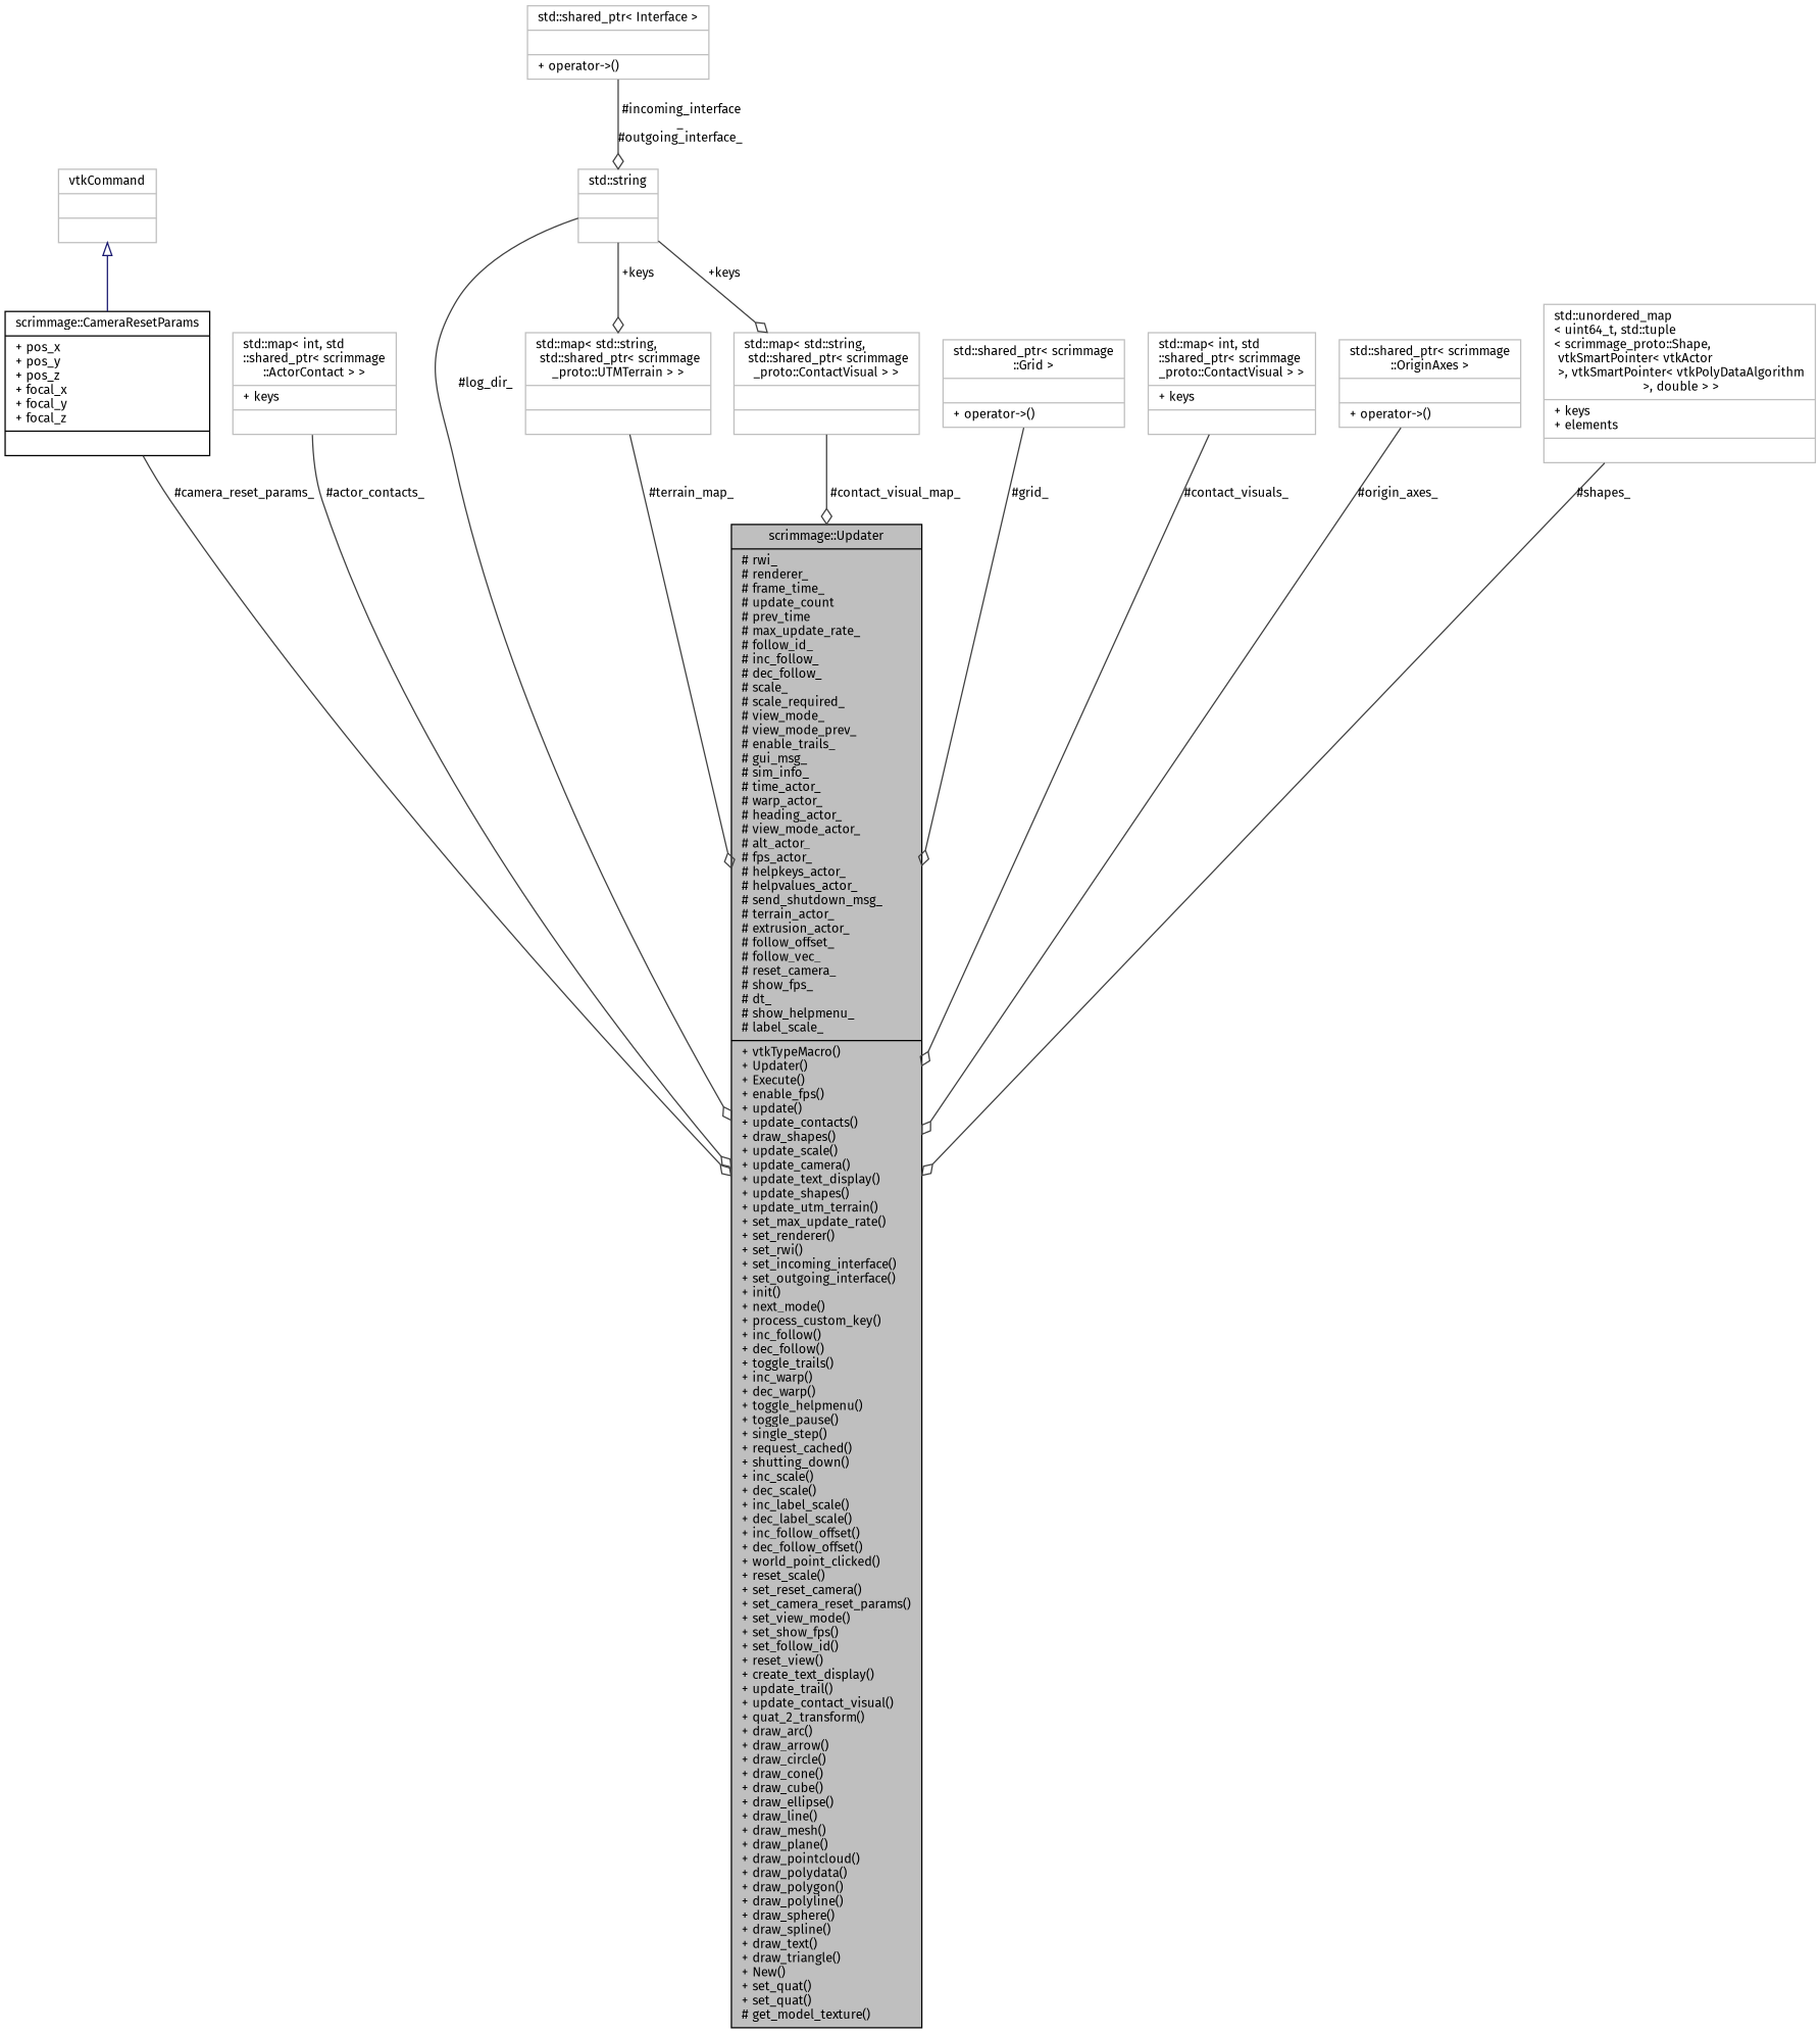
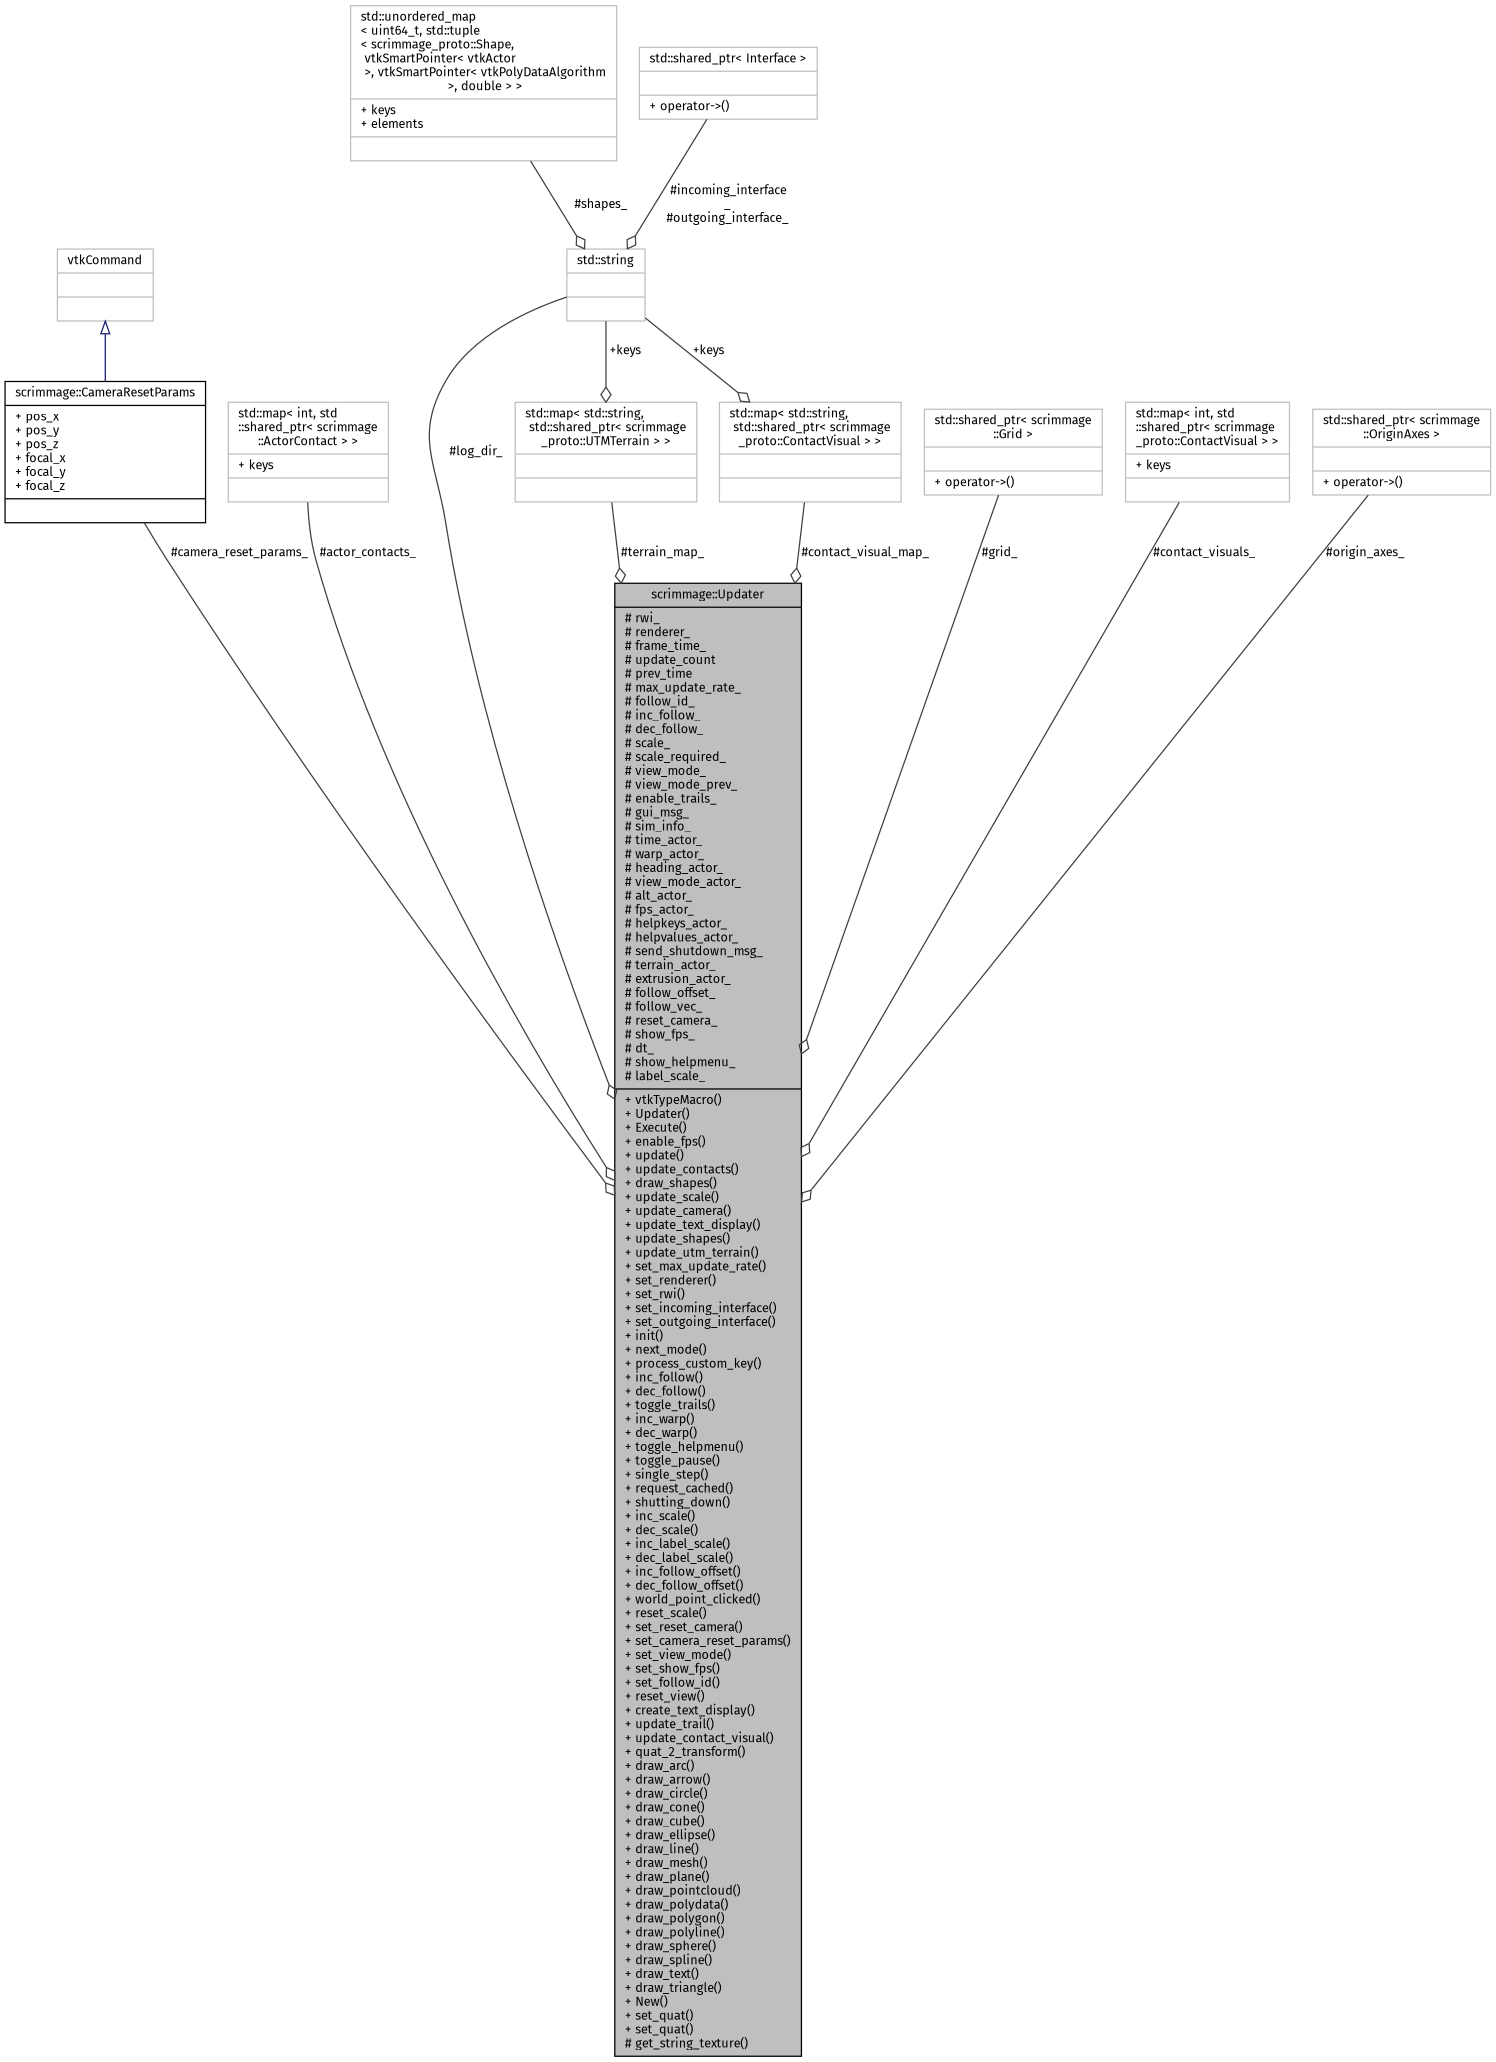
  digraph {
    fontname="Fira Sans"
    node [color=grey75 fillcolor=white fontname="Fira Sans" fontsize=10 shape=record style=filled]
    edge [color=grey25 fontname="Fira Sans" fontsize=10 labelfontname=Helvetica labelfontsize=10 style=solid arrowhead=odiamond]
-   n1 [color=black fillcolor=grey75 fontcolor=black height=0.2 label="{scrimmage::Updater\n|# rwi_\l# renderer_\l# frame_time_\l# update_count\l# prev_time\l# max_update_rate_\l# follow_id_\l# inc_follow_\l# dec_follow_\l# scale_\l# scale_required_\l# view_mode_\l# view_mode_prev_\l# enable_trails_\l# gui_msg_\l# sim_info_\l# time_actor_\l# warp_actor_\l# heading_actor_\l# view_mode_actor_\l# alt_actor_\l# fps_actor_\l# helpkeys_actor_\l# helpvalues_actor_\l# send_shutdown_msg_\l# terrain_actor_\l# extrusion_actor_\l# follow_offset_\l# follow_vec_\l# reset_camera_\l# show_fps_\l# dt_\l# show_helpmenu_\l# label_scale_\l|+ vtkTypeMacro()\l+ Updater()\l+ Execute()\l+ enable_fps()\l+ update()\l+ update_contacts()\l+ draw_shapes()\l+ update_scale()\l+ update_camera()\l+ update_text_display()\l+ update_shapes()\l+ update_utm_terrain()\l+ set_max_update_rate()\l+ set_renderer()\l+ set_rwi()\l+ set_incoming_interface()\l+ set_outgoing_interface()\l+ init()\l+ next_mode()\l+ process_custom_key()\l+ inc_follow()\l+ dec_follow()\l+ toggle_trails()\l+ inc_warp()\l+ dec_warp()\l+ toggle_helpmenu()\l+ toggle_pause()\l+ single_step()\l+ request_cached()\l+ shutting_down()\l+ inc_scale()\l+ dec_scale()\l+ inc_label_scale()\l+ dec_label_scale()\l+ inc_follow_offset()\l+ dec_follow_offset()\l+ world_point_clicked()\l+ reset_scale()\l+ set_reset_camera()\l+ set_camera_reset_params()\l+ set_view_mode()\l+ set_show_fps()\l+ set_follow_id()\l+ reset_view()\l+ create_text_display()\l+ update_trail()\l+ update_contact_visual()\l+ quat_2_transform()\l+ draw_arc()\l+ draw_arrow()\l+ draw_circle()\l+ draw_cone()\l+ draw_cube()\l+ draw_ellipse()\l+ draw_line()\l+ draw_mesh()\l+ draw_plane()\l+ draw_pointcloud()\l+ draw_polydata()\l+ draw_polygon()\l+ draw_polyline()\l+ draw_sphere()\l+ draw_spline()\l+ draw_text()\l+ draw_triangle()\l+ New()\l+ set_quat()\l+ set_quat()\l# get_model_texture()\l}" width=0.4]
+   n1 [color=black fillcolor=grey75 fontcolor=black height=0.2 label="{scrimmage::Updater\n|# rwi_\l# renderer_\l# frame_time_\l# update_count\l# prev_time\l# max_update_rate_\l# follow_id_\l# inc_follow_\l# dec_follow_\l# scale_\l# scale_required_\l# view_mode_\l# view_mode_prev_\l# enable_trails_\l# gui_msg_\l# sim_info_\l# time_actor_\l# warp_actor_\l# heading_actor_\l# view_mode_actor_\l# alt_actor_\l# fps_actor_\l# helpkeys_actor_\l# helpvalues_actor_\l# send_shutdown_msg_\l# terrain_actor_\l# extrusion_actor_\l# follow_offset_\l# follow_vec_\l# reset_camera_\l# show_fps_\l# dt_\l# show_helpmenu_\l# label_scale_\l|+ vtkTypeMacro()\l+ Updater()\l+ Execute()\l+ enable_fps()\l+ update()\l+ update_contacts()\l+ draw_shapes()\l+ update_scale()\l+ update_camera()\l+ update_text_display()\l+ update_shapes()\l+ update_utm_terrain()\l+ set_max_update_rate()\l+ set_renderer()\l+ set_rwi()\l+ set_incoming_interface()\l+ set_outgoing_interface()\l+ init()\l+ next_mode()\l+ process_custom_key()\l+ inc_follow()\l+ dec_follow()\l+ toggle_trails()\l+ inc_warp()\l+ dec_warp()\l+ toggle_helpmenu()\l+ toggle_pause()\l+ single_step()\l+ request_cached()\l+ shutting_down()\l+ inc_scale()\l+ dec_scale()\l+ inc_label_scale()\l+ dec_label_scale()\l+ inc_follow_offset()\l+ dec_follow_offset()\l+ world_point_clicked()\l+ reset_scale()\l+ set_reset_camera()\l+ set_camera_reset_params()\l+ set_view_mode()\l+ set_show_fps()\l+ set_follow_id()\l+ reset_view()\l+ create_text_display()\l+ update_trail()\l+ update_contact_visual()\l+ quat_2_transform()\l+ draw_arc()\l+ draw_arrow()\l+ draw_circle()\l+ draw_cone()\l+ draw_cube()\l+ draw_ellipse()\l+ draw_line()\l+ draw_mesh()\l+ draw_plane()\l+ draw_pointcloud()\l+ draw_polydata()\l+ draw_polygon()\l+ draw_polyline()\l+ draw_sphere()\l+ draw_spline()\l+ draw_text()\l+ draw_triangle()\l+ New()\l+ set_quat()\l+ set_quat()\l# get_string_texture()\l}" width=0.4]
    n2 [height=0.2 label="{vtkCommand\n||}" width=0.4]
    n3 [color=black height=0.2 label="{scrimmage::CameraResetParams\n|+ pos_x\l+ pos_y\l+ pos_z\l+ focal_x\l+ focal_y\l+ focal_z\l|}" width=0.4]
    n4 [height=0.2 label="{std::map\< int, std\l::shared_ptr\< scrimmage\l::ActorContact \> \>\n|+ keys\l|}" width=0.4]
    n5 [height=0.2 label="{std::map\< std::string,\l std::shared_ptr\< scrimmage\l_proto::UTMTerrain \> \>\n||}" width=0.4]
    n6 [height=0.2 label="{std::string\n||}" width=0.4]
    n7 [height=0.2 label="{std::map\< std::string,\l std::shared_ptr\< scrimmage\l_proto::ContactVisual \> \>\n||}" width=0.4]
    n8 [height=0.2 label="{std::shared_ptr\< scrimmage\l::Grid \>\n||+ operator-\>()\l}" width=0.4]
    n9 [height=0.2 label="{std::map\< int, std\l::shared_ptr\< scrimmage\l_proto::ContactVisual \> \>\n|+ keys\l|}" width=0.4]
    n10 [height=0.2 label="{std::shared_ptr\< scrimmage\l::OriginAxes \>\n||+ operator-\>()\l}" width=0.4]
    n11 [height=0.2 label="{std::unordered_map\l\< uint64_t, std::tuple\l\< scrimmage_proto::Shape,\l vtkSmartPointer\< vtkActor\l \>, vtkSmartPointer\< vtkPolyDataAlgorithm\l \>, double \> \>\n|+ keys\l+ elements\l|}" width=0.4]
    n12 [height=0.2 label="{std::shared_ptr\< Interface \>\n||+ operator-\>()\l}" width=0.4]
    n2 -> n3 [arrowtail=onormal color=midnightblue dir=back arrowhead=""]
    n3 -> n1 [label=" #camera_reset_params_"]
    n4 -> n1 [label=" #actor_contacts_"]
    n5 -> n1 [label=" #terrain_map_"]
    n6 -> n1 [label=" #log_dir_"]
    n6 -> n5 [label=" +keys"]
    n6 -> n7 [label=" +keys"]
    n7 -> n1 [label=" #contact_visual_map_"]
    n8 -> n1 [label=" #grid_"]
    n9 -> n1 [label=" #contact_visuals_"]
    n10 -> n1 [label=" #origin_axes_"]
-   n11 -> n1 [label=" #shapes_"]
+   n11 -> n6 [label=" #shapes_"]
    n12 -> n6 [label=" #incoming_interface\l_\n#outgoing_interface_"]
  }
